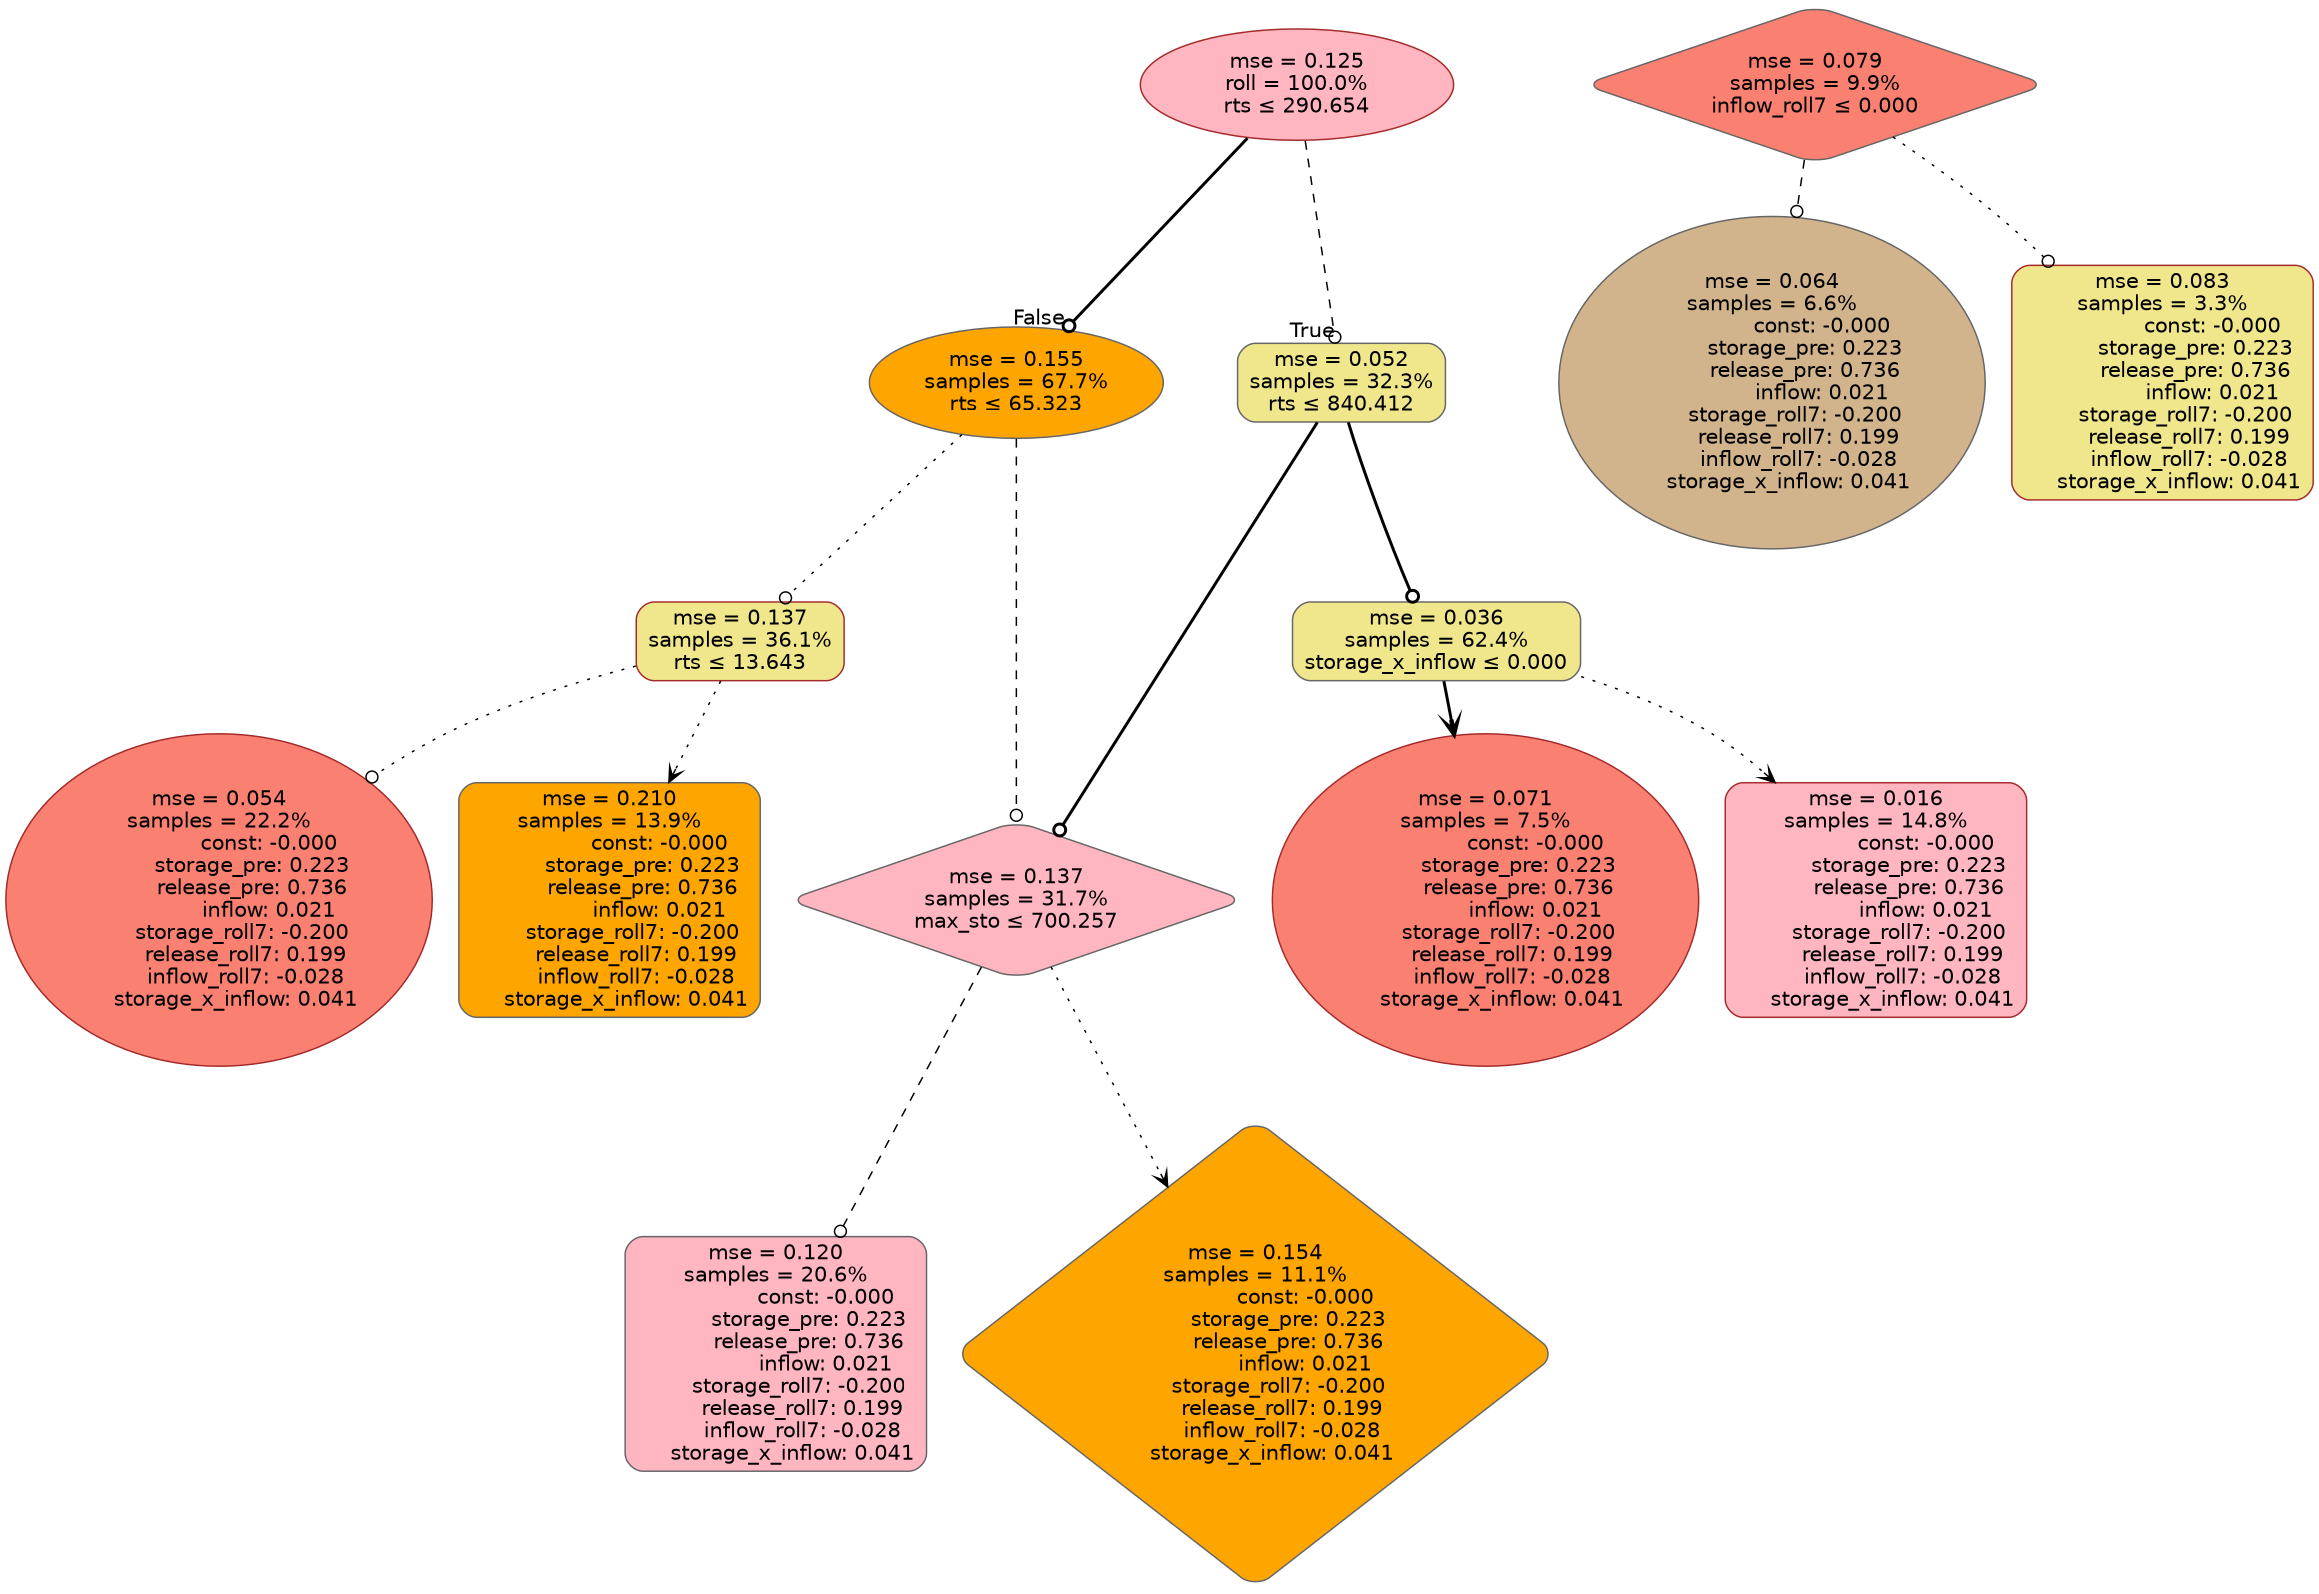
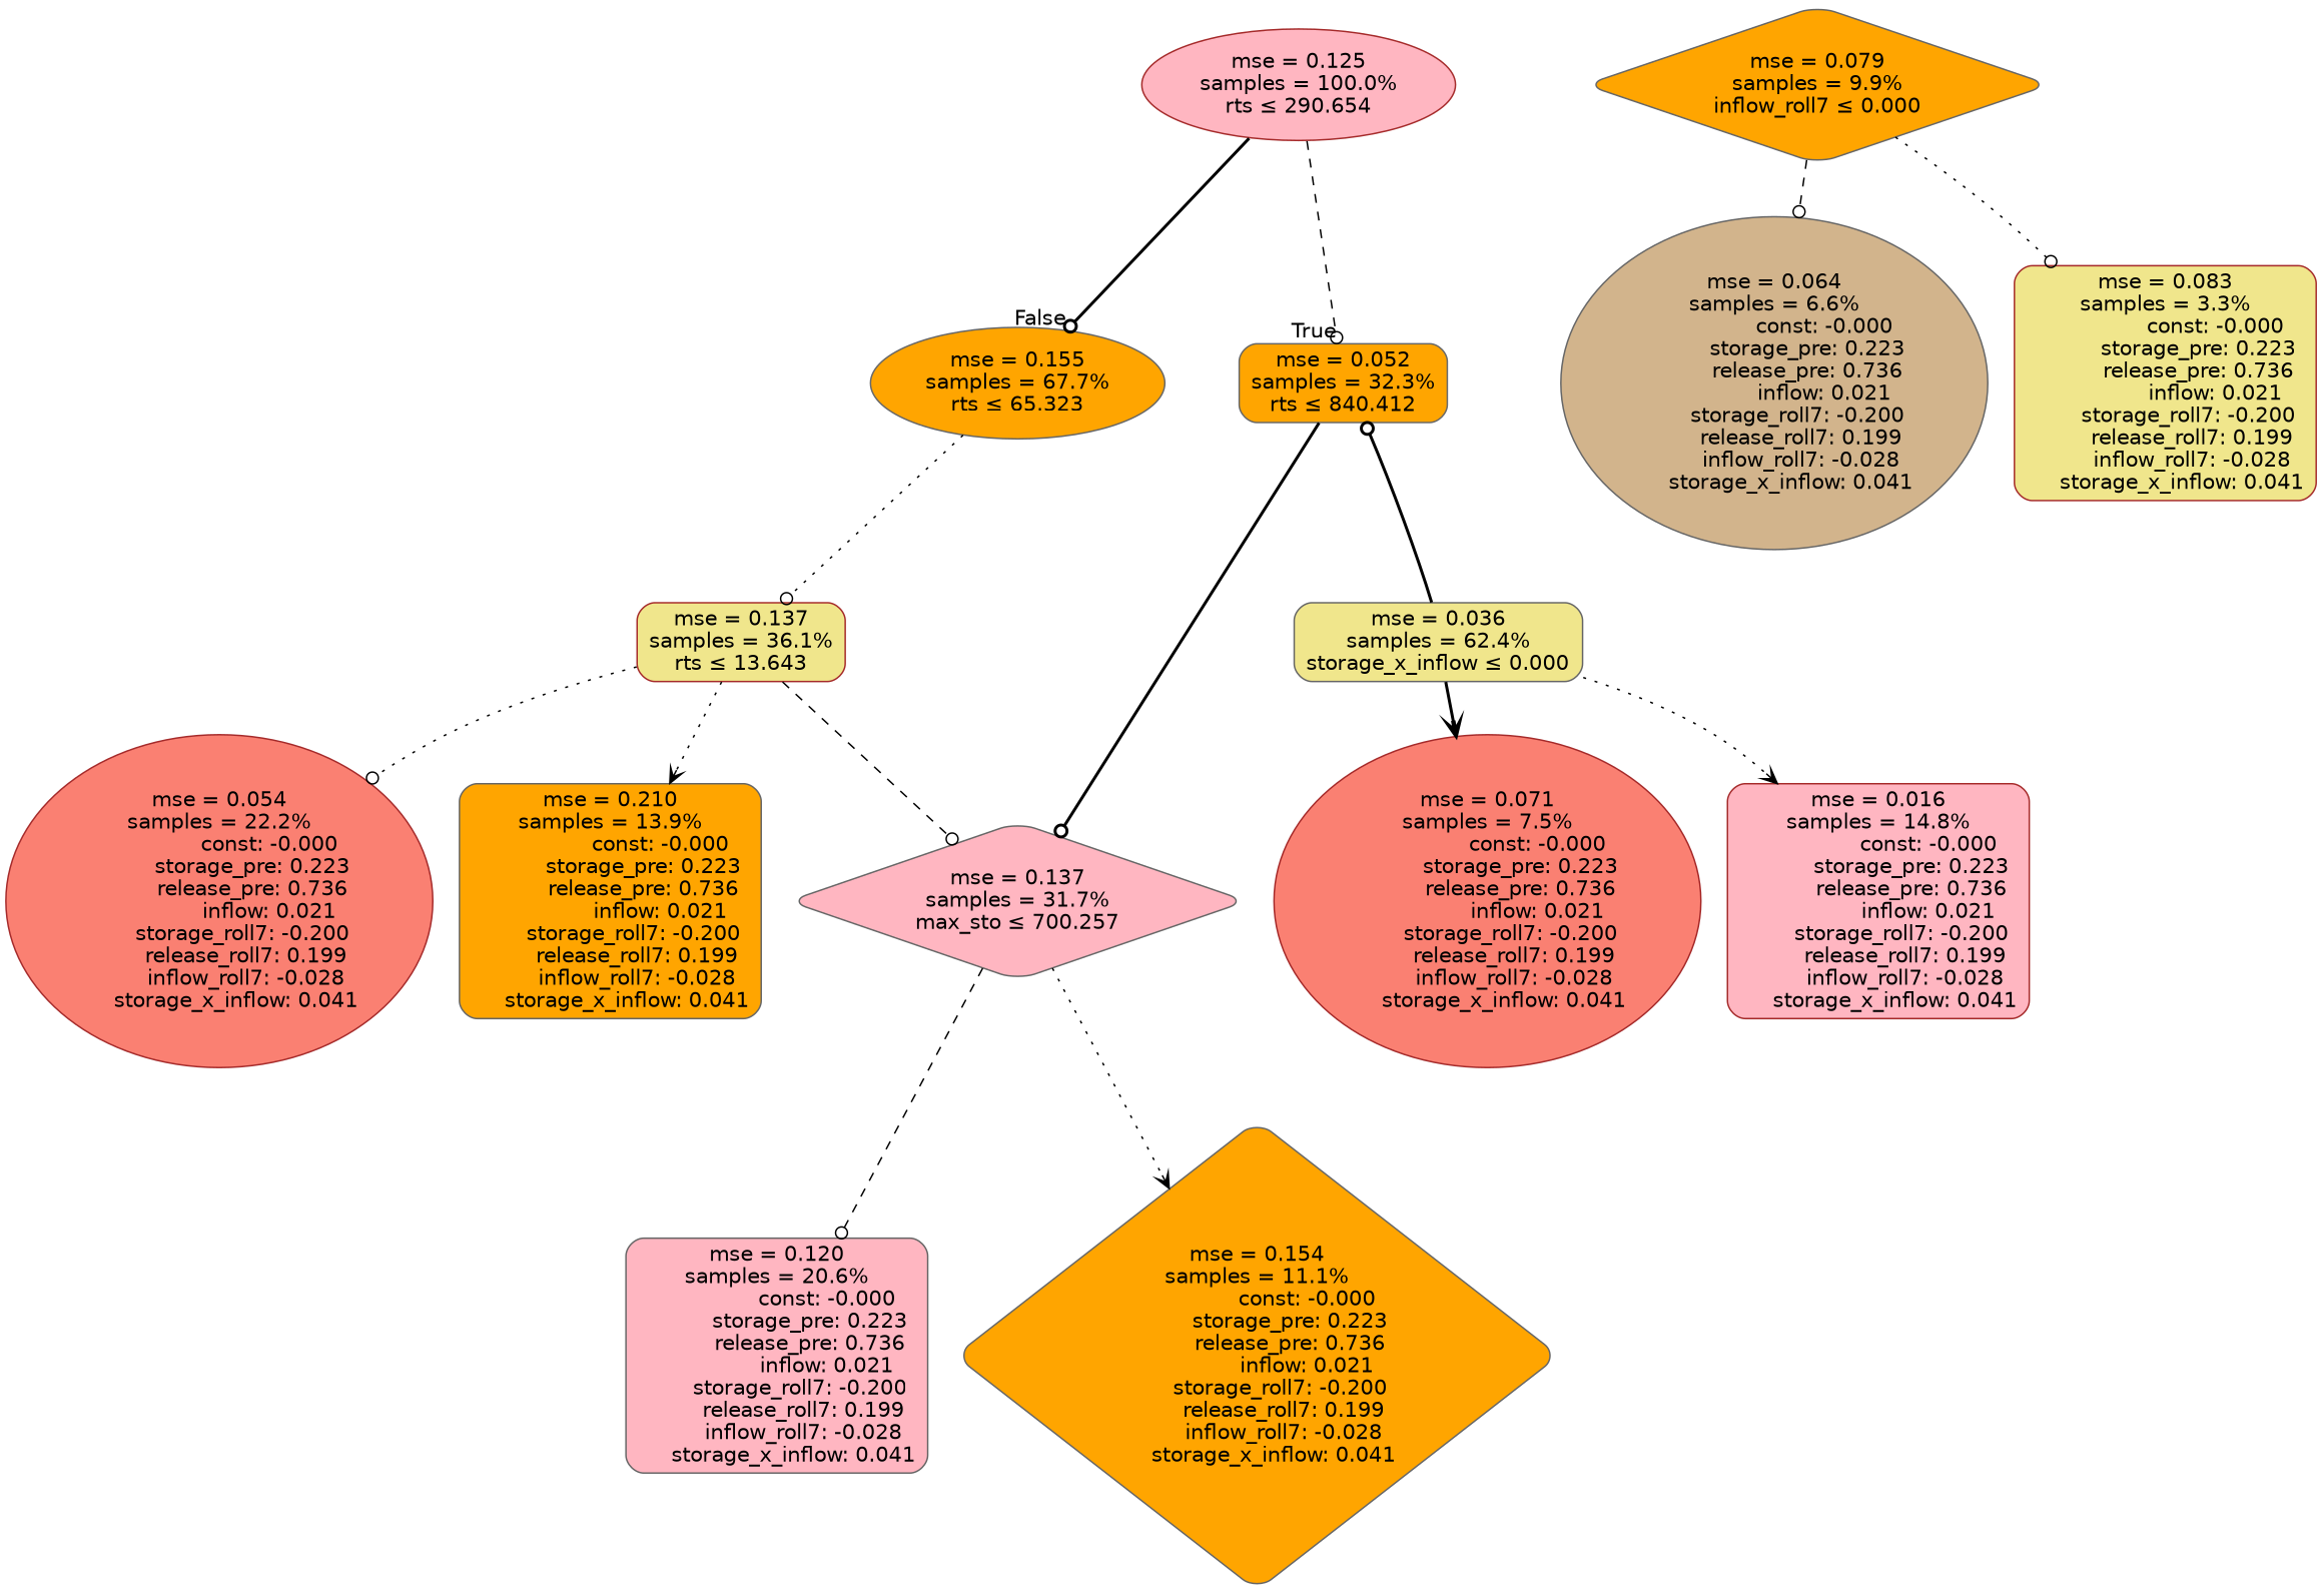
  digraph {
    node [color=gray40 fillcolor=lightpink fontname=helvetica shape=box style="filled, rounded"]
    edge [arrowhead=odot fontname=helvetica style=dotted]
-   n1 [color=brown label="mse = 0.125\nroll = 100.0%\nrts &le; 290.654" shape=ellipse]
+   n1 [color=brown label="mse = 0.125\nsamples = 100.0%\nrts &le; 290.654" shape=ellipse]
    n2 [fillcolor=orange label="mse = 0.155\nsamples = 67.7%\nrts &le; 65.323" shape=ellipse]
-   n3 [fillcolor=khaki label="mse = 0.052\nsamples = 32.3%\nrts &le; 840.412"]
+   n3 [fillcolor=orange label="mse = 0.052\nsamples = 32.3%\nrts &le; 840.412"]
    n4 [color=brown fillcolor=khaki label="mse = 0.137\nsamples = 36.1%\nrts &le; 13.643"]
    n5 [label="mse = 0.137\nsamples = 31.7%\nmax_sto &le; 700.257" shape=diamond]
    n6 [fillcolor=khaki label="mse = 0.036\nsamples = 62.4%\nstorage_x_inflow &le; 0.000"]
    n7 [color=brown fillcolor=salmon label="mse = 0.054\nsamples = 22.2%\n               const: -0.000\n          storage_pre: 0.223\n          release_pre: 0.736\n               inflow: 0.021\n       storage_roll7: -0.200\n        release_roll7: 0.199\n        inflow_roll7: -0.028\n     storage_x_inflow: 0.041" shape=ellipse]
    n8 [fillcolor=orange label="mse = 0.210\nsamples = 13.9%\n               const: -0.000\n          storage_pre: 0.223\n          release_pre: 0.736\n               inflow: 0.021\n       storage_roll7: -0.200\n        release_roll7: 0.199\n        inflow_roll7: -0.028\n     storage_x_inflow: 0.041"]
    n9 [label="mse = 0.120\nsamples = 20.6%\n               const: -0.000\n          storage_pre: 0.223\n          release_pre: 0.736\n               inflow: 0.021\n       storage_roll7: -0.200\n        release_roll7: 0.199\n        inflow_roll7: -0.028\n     storage_x_inflow: 0.041"]
    n10 [fillcolor=orange label="mse = 0.154\nsamples = 11.1%\n               const: -0.000\n          storage_pre: 0.223\n          release_pre: 0.736\n               inflow: 0.021\n       storage_roll7: -0.200\n        release_roll7: 0.199\n        inflow_roll7: -0.028\n     storage_x_inflow: 0.041" shape=diamond]
    n11 [color=brown label="mse = 0.016\nsamples = 14.8%\n               const: -0.000\n          storage_pre: 0.223\n          release_pre: 0.736\n               inflow: 0.021\n       storage_roll7: -0.200\n        release_roll7: 0.199\n        inflow_roll7: -0.028\n     storage_x_inflow: 0.041"]
    n12 [color=brown fillcolor=salmon label="mse = 0.071\nsamples = 7.5%\n               const: -0.000\n          storage_pre: 0.223\n          release_pre: 0.736\n               inflow: 0.021\n       storage_roll7: -0.200\n        release_roll7: 0.199\n        inflow_roll7: -0.028\n     storage_x_inflow: 0.041" shape=ellipse]
-   n13 [fillcolor=salmon label="mse = 0.079\nsamples = 9.9%\ninflow_roll7 &le; 0.000" shape=diamond]
+   n13 [fillcolor=orange label="mse = 0.079\nsamples = 9.9%\ninflow_roll7 &le; 0.000" shape=diamond]
    n14 [fillcolor=tan label="mse = 0.064\nsamples = 6.6%\n               const: -0.000\n          storage_pre: 0.223\n          release_pre: 0.736\n               inflow: 0.021\n       storage_roll7: -0.200\n        release_roll7: 0.199\n        inflow_roll7: -0.028\n     storage_x_inflow: 0.041" shape=ellipse]
    n15 [color=brown fillcolor=khaki label="mse = 0.083\nsamples = 3.3%\n               const: -0.000\n          storage_pre: 0.223\n          release_pre: 0.736\n               inflow: 0.021\n       storage_roll7: -0.200\n        release_roll7: 0.199\n        inflow_roll7: -0.028\n     storage_x_inflow: 0.041"]
    n1 -> n2 [headlabel=False labelangle=45 labeldistance=2.5 style=bold]
    n1 -> n3 [headlabel=True labelangle=-45 labeldistance=2.5 style=dashed]
    n2 -> n4
-   n2 -> n5 [style=dashed]
+   n4 -> n5 [style=dashed]
    n3 -> n5 [style=bold]
-   n3 -> n6 [style=bold]
+   n6 -> n3 [style=bold]
    n4 -> n7
    n4 -> n8 [arrowhead=vee]
    n5 -> n9 [style=dashed]
    n5 -> n10 [arrowhead=vee]
    n6 -> n11 [arrowhead=vee]
    n6 -> n12 [arrowhead=vee style=bold]
    n13 -> n14 [style=dashed]
    n13 -> n15
  }
